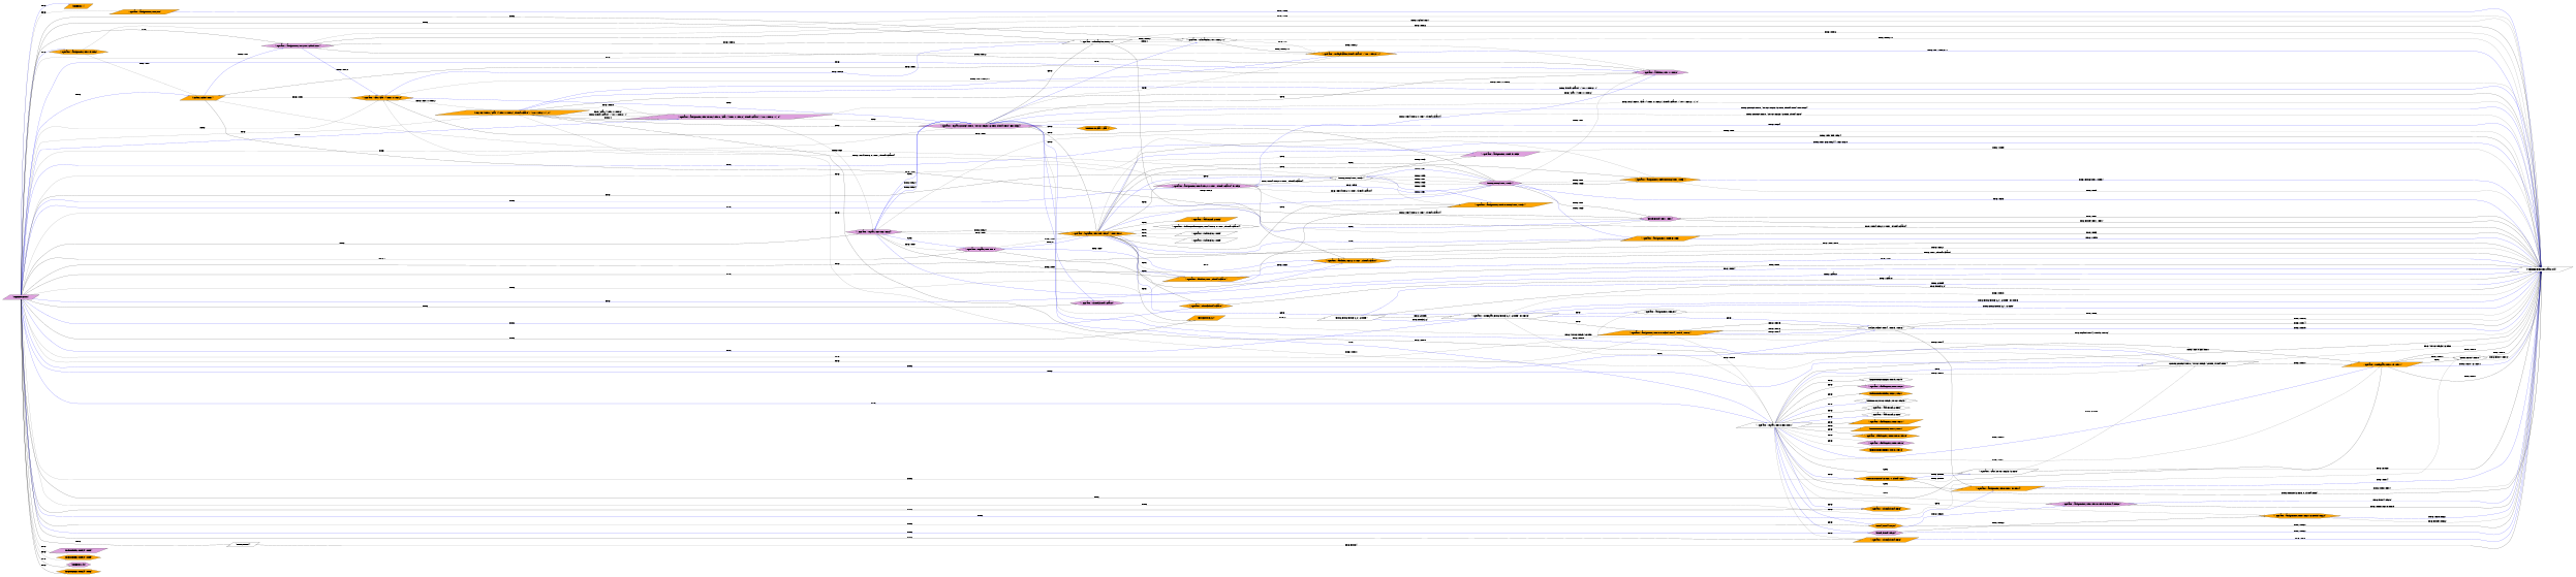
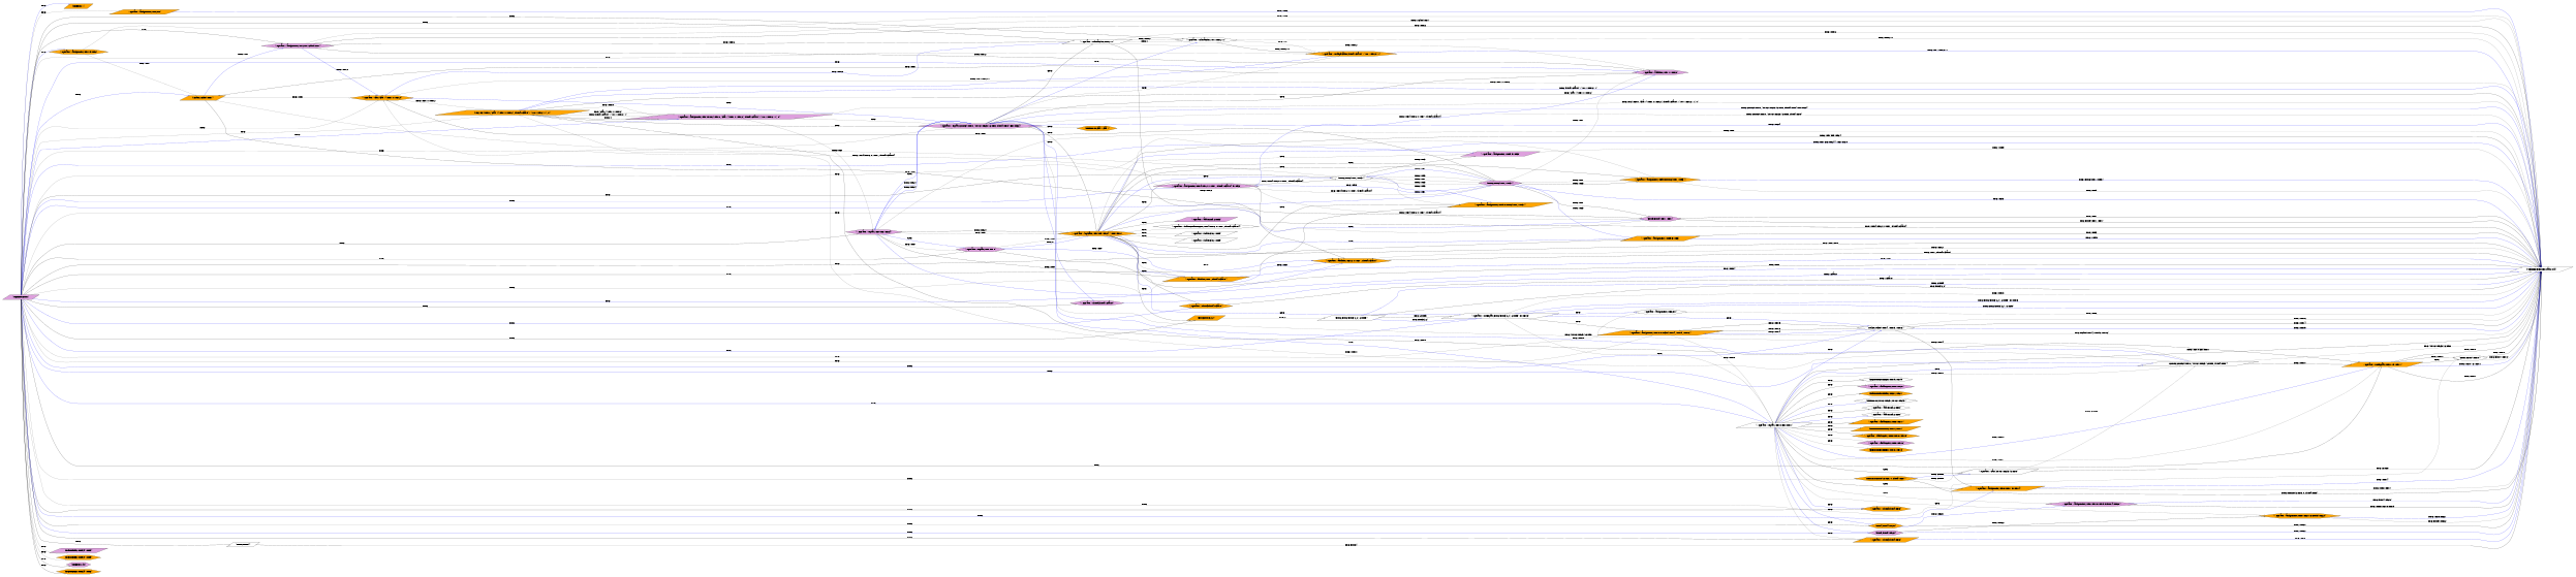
  digraph {
    fontname="DejaVu Serif"
    rankdir=LR
    node [fillcolor=orange fontname="DejaVu Serif" shape=hexagon style=filled]
    edge [arrowhead=odot color=black fontname="DejaVu Serif"]
    n1 [fillcolor=plum label="(METHOD,FUN1)" shape=parallelogram]
    n2 [label="(LITERAL,\"\",)" shape=parallelogram]
    n3 [label="(<operator>.assignment,VAR1 = VAR2)"]
    n4 [label="(<operator>.assignment,VAR6 = 0)" shape=parallelogram]
    n5 [fillcolor=plum label="(<operator>.assignment,VAR12 = wcslen(VAR1))"]
    n6 [label="(wcslen,wcslen(VAR1))" shape=parallelogram]
    n7 [fillcolor=white label="(<operator>.notEquals,FUN2(FUN3(2,2), &VAR5) != VAR13)" shape=parallelogram]
    n8 [label="(FUN3,FUN3(2,2))" shape=parallelogram]
    n9 [fillcolor=white label="(<operator>.assignment,VAR6 = 1)"]
    n10 [label="(<operator>.assignment,VAR10 = socket(VAR14, VAR15, VAR16))" shape=parallelogram]
    n11 [fillcolor=white label="(socket,socket(VAR14, VAR15, VAR16))"]
    n12 [fillcolor=white label="(<operator>.equals,VAR10 == VAR11)" shape=parallelogram]
    n13 [label="(memset,memset(&VAR8, 0, sizeof(VAR8)))"]
    n14 [label="(<operator>.sizeOf,sizeof(VAR8))"]
    n15 [label="(<operator>.assignment,VAR8.VAR17 = VAR14)" shape=parallelogram]
    n16 [label="(FUN4,FUN4(VAR20))"]
    n17 [fillcolor=plum label="(FUN5,FUN5(VAR22))"]
    n18 [fillcolor=plum label="(<operator>.equals,connect(VAR10, (struct VAR23*)&VAR8, sizeof(VAR8)) == VAR24)"]
    n19 [fillcolor=white label="(connect,connect(VAR10, (struct VAR23*)&VAR8, sizeof(VAR8)))" shape=parallelogram]
    n20 [label="(<operator>.sizeOf,sizeof(VAR8))" shape=parallelogram]
    n21 [fillcolor=plum label="(<operator>.assignment,VAR7 = recv(VAR10, (char *)(VAR1 + VAR12), sizeof(wchar_t) * (100 - VAR12 - 1), 0))" shape=parallelogram]
    n22 [label="(recv,recv(VAR10, (char *)(VAR1 + VAR12), sizeof(wchar_t) * (100 - VAR12 - 1), 0))" shape=parallelogram]
    n23 [label="(<operator>.cast,(char *)(VAR1 + VAR12))"]
    n24 [fillcolor=plum label="(<operator>.addition,VAR1 + VAR12)"]
    n25 [label="(<operator>.multiplication,sizeof(wchar_t) * (100 - VAR12 - 1))"]
    n26 [fillcolor=plum label="(<operator>.sizeOf,sizeof(wchar_t))"]
    n27 [fillcolor=white label="(<operator>.subtraction,100 - VAR12 - 1)"]
    n28 [fillcolor=white label="(<operator>.subtraction,VAR12 - 1)" shape=parallelogram]
    n29 [fillcolor=plum label="(<operator>.equals,VAR7 == VAR24)"]
    n30 [fillcolor=plum label="(<operator>.equals,VAR7 == 0)"]
    n31 [fillcolor=plum label="(<operator>.assignment,VAR1[VAR12 + VAR7 / sizeof(wchar_t)] = VAR3)"]
    n32 [label="(<operator>.addition,VAR12 + VAR7 / sizeof(wchar_t))"]
    n33 [label="(<operator>.division,VAR7 / sizeof(wchar_t))" shape=parallelogram]
    n34 [label="(<operator>.sizeOf,sizeof(wchar_t))"]
    n35 [label="(<operator>.assignment,VAR9 = FUN6(VAR1, VAR3''))" shape=parallelogram]
    n36 [fillcolor=white label="(FUN6,FUN6(VAR1, VAR3''))"]
    n37 [fillcolor=plum label="(IDENTIFIER,VAR9,if (VAR9))" shape=parallelogram]
    n38 [fillcolor=plum label="(<operator>.assignment,*VAR9 = VAR3)" shape=parallelogram]
    n39 [label="(<operator>.assignment,VAR9 = FUN6(VAR1, VAR3''))"]
    n40 [fillcolor=plum label="(FUN6,FUN6(VAR1, VAR3''))"]
    n41 [label="(IDENTIFIER,VAR9,if (VAR9))"]
    n42 [label="(<operator>.assignment,*VAR9 = VAR3)" shape=parallelogram]
    n43 [fillcolor=plum label="(LITERAL,0,do)"]
    n44 [label="(<operator>.notEquals,VAR10 != VAR11)" shape=parallelogram]
    n45 [fillcolor=white label="(FUN7,FUN7(VAR10))"]
    n46 [label="(IDENTIFIER,VAR6,if (VAR6))"]
    n47 [fillcolor=white label="(FUN8,FUN8())" shape=parallelogram]
    n48 [fillcolor=plum label="(FUN9,FUN9(VAR1, VAR1))"]
    n49 [fillcolor=white label="(METHOD_RETURN,static void)" shape=parallelogram]
    n50 [fillcolor=white label="(FUN2,FUN2(FUN3(2,2), &VAR5))" shape=parallelogram]
    n51 [fillcolor=plum label="(<operator>.assignment,VAR8.VAR18.VAR19 = FUN4(VAR20))"]
    n52 [label="(<operator>.assignment,VAR8.VAR21 = FUN5(VAR22))"]
    n53 [fillcolor=white label="(<operator>.cast,(struct VAR23*)&VAR8)" shape=parallelogram]
    n54 [fillcolor=white label="(<operator>.addressOf,&VAR8)"]
    n55 [label="(<operator>.fieldAccess,VAR8.VAR17)" shape=parallelogram]
    n56 [label="(FIELD_IDENTIFIER,VAR17,VAR17)" shape=parallelogram]
    n57 [label="(<operator>.fieldAccess,VAR8.VAR18.VAR19)"]
    n58 [fillcolor=plum label="(<operator>.fieldAccess,VAR8.VAR18)"]
    n59 [label="(FIELD_IDENTIFIER,VAR18,VAR18)"]
    n60 [fillcolor=white label="(FIELD_IDENTIFIER,VAR19,VAR19)"]
    n61 [fillcolor=plum label="(<operator>.fieldAccess,VAR8.VAR21)"]
    n62 [label="(FIELD_IDENTIFIER,VAR21,VAR21)"]
    n63 [fillcolor=white label="(UNKNOWN,struct VAR23*,struct VAR23*)"]
    n64 [fillcolor=white label="(<operator>.addressOf,&VAR8)"]
    n65 [label="(<operator>.logicalOr,VAR7 == VAR24 || VAR7 == 0)"]
    n66 [label="(UNKNOWN,char *,char *)"]
-   n67 [label="(<operator>.addressOf,&VAR5)" shape=parallelogram]
+   n67 [fillcolor=plum label="(<operator>.addressOf,&VAR5)" shape=parallelogram]
    n68 [fillcolor=white label="(<operator>.indirectIndexAccess,VAR1[VAR12 + VAR7 / sizeof(wchar_t)])"]
    n69 [fillcolor=white label="(<operator>.indirection,*VAR9)" shape=parallelogram]
    n70 [fillcolor=white label="(<operator>.indirection,*VAR9)" shape=parallelogram]
    n1 -> n2 [arrowhead=onormal color=blue label="DDG: "]
    n1 -> n3 [color=blue label="DDG: "]
    n1 -> n4 [color=gray40 label="DDG: "]
    n1 -> n5 [arrowhead=onormal label="DDG: "]
    n1 -> n6 [arrowhead=onormal color=blue label="DDG: "]
    n1 -> n7 [color=blue label="DDG: "]
    n1 -> n8 [arrowhead=onormal label="DDG: "]
    n1 -> n9 [arrowhead=onormal color=gray40 label="DDG: "]
    n1 -> n10 [arrowhead=onormal color=gray40 label="DDG: "]
    n1 -> n11 [arrowhead=onormal color=blue label="DDG: "]
    n1 -> n12 [arrowhead=onormal color=blue label="DDG: "]
    n1 -> n13 [arrowhead=onormal color=gray40 label="DDG: "]
    n1 -> n14 [arrowhead=onormal label="DDG: "]
    n1 -> n15 [arrowhead=onormal color=blue label="DDG: "]
    n1 -> n16 [label="DDG: "]
    n1 -> n17 [arrowhead=onormal color=blue label="DDG: "]
    n1 -> n18 [arrowhead=onormal color=gray40 label="DDG: "]
    n1 -> n19 [color=blue label="DDG: "]
    n1 -> n20 [arrowhead=onormal label="DDG: "]
    n1 -> n21 [arrowhead=onormal color=blue label="DDG: "]
    n1 -> n22 [arrowhead=onormal color=gray40 label="DDG: "]
    n1 -> n23 [color=gray40 label="DDG: "]
    n1 -> n24 [arrowhead=onormal color=blue label="DDG: "]
    n1 -> n25 [color=gray40 label="DDG: "]
    n1 -> n26 [arrowhead=onormal label="DDG: "]
    n1 -> n27 [arrowhead=onormal label="DDG: "]
    n1 -> n28 [arrowhead=onormal label="DDG: "]
    n1 -> n29 [label="DDG: "]
-   n1 -> n30 [label="DDG: 1"]
+   n1 -> n30 [label="DDG: "]
    n1 -> n31 [color=blue label="DDG: "]
    n1 -> n32 [arrowhead=onormal color=blue label="DDG: "]
    n1 -> n33 [color=gray40 label="DDG: "]
    n1 -> n34 [arrowhead=onormal color=blue label="DDG: "]
    n1 -> n35 [label="DDG: "]
    n1 -> n36 [arrowhead=onormal label="DDG: "]
    n1 -> n37 [arrowhead=onormal color=gray40 label="DDG: "]
    n1 -> n38 [color=blue label="DDG: "]
    n1 -> n39 [color=gray40 label="DDG: "]
    n1 -> n40 [color=blue label="DDG: "]
    n1 -> n41 [arrowhead=onormal color=gray40 label="DDG: "]
    n1 -> n42 [arrowhead=onormal label="DDG: "]
    n1 -> n43 [arrowhead=onormal label="DDG: "]
-   n44 -> n1 [label="DDG: "]
+   n1 -> n44 [label="DDG: "]
    n1 -> n45 [arrowhead=onormal color=gray40 label="DDG: "]
    n1 -> n46 [label="DDG: "]
    n1 -> n47 [label="DDG: "]
    n1 -> n48 [color=gray40 label="DDG: "]
    n3 -> n6 [color=gray40 label="DDG: VAR1"]
    n3 -> n49 [color=gray40 label="DDG: VAR2"]
    n4 -> n49 [color=blue label="DDG: VAR6"]
    n5 -> n23 [color=blue label="DDG: VAR12"]
    n5 -> n24 [label="DDG: VAR12"]
    n5 -> n28 [arrowhead=onormal label="DDG: VAR12"]
    n5 -> n49 [arrowhead=onormal color=gray40 label="DDG: wcslen(VAR1)"]
    n5 -> n49 [arrowhead=onormal label="DDG: VAR12"]
    n6 -> n5 [arrowhead=onormal color=blue label="DDG: VAR1"]
    n6 -> n23 [arrowhead=onormal color=gray40 label="DDG: VAR1"]
    n6 -> n36 [color=gray40 label="DDG: VAR1"]
    n6 -> n48 [label="DDG: VAR1"]
    n7 -> n9 [color=blue label="CDG: "]
    n7 -> n10 [arrowhead=onormal label="CDG: "]
    n7 -> n11 [arrowhead=onormal color=blue label="CDG: "]
    n7 -> n12 [arrowhead=onormal color=gray40 label="CDG: "]
    n7 -> n49 [color=blue label="DDG: FUN2(FUN3(2,2), &VAR5)"]
    n7 -> n49 [arrowhead=onormal color=gray40 label="DDG: VAR13"]
    n7 -> n49 [arrowhead=onormal color=blue label="DDG: FUN2(FUN3(2,2), &VAR5) != VAR13"]
    n8 -> n50 [arrowhead=onormal label="DDG: 2"]
    n9 -> n49 [color=gray40 label="DDG: VAR6"]
    n10 -> n12 [arrowhead=onormal color=gray40 label="DDG: VAR10"]
    n10 -> n49 [color=gray40 label="DDG: socket(VAR14, VAR15, VAR16)"]
    n11 -> n10 [arrowhead=onormal color=blue label="DDG: VAR14"]
    n11 -> n10 [label="DDG: VAR15"]
    n11 -> n10 [arrowhead=onormal label="DDG: VAR16"]
    n11 -> n15 [label="DDG: VAR14"]
    n11 -> n49 [arrowhead=onormal label="DDG: VAR14"]
    n11 -> n49 [arrowhead=onormal color=blue label="DDG: VAR15"]
    n11 -> n49 [color=gray40 label="DDG: VAR16"]
-   n12 -> n13 [arrowhead=onormal color=blue label="CDG: "]
+   n12 -> n11 [arrowhead=onormal color=blue label="CDG: "]
    n12 -> n14 [color=blue label="CDG: "]
    n12 -> n15 [label="CDG: "]
    n12 -> n16 [color=blue label="CDG: "]
    n12 -> n17 [color=blue label="CDG: "]
    n12 -> n18 [arrowhead=onormal color=blue label="CDG: "]
    n12 -> n19 [arrowhead=onormal color=gray40 label="DDG: VAR10"]
    n12 -> n19 [color=blue label="CDG: "]
    n12 -> n20 [color=gray40 label="CDG: "]
    n12 -> n44 [arrowhead=onormal color=blue label="DDG: VAR10"]
    n12 -> n44 [color=gray40 label="DDG: VAR11"]
    n12 -> n49 [arrowhead=onormal label="DDG: VAR10 == VAR11"]
    n12 -> n51 [color=gray40 label="CDG: "]
    n12 -> n52 [color=gray40 label="CDG: "]
    n12 -> n53 [arrowhead=onormal label="CDG: "]
    n12 -> n54 [color=blue label="CDG: "]
    n12 -> n55 [arrowhead=onormal label="CDG: "]
    n12 -> n56 [label="CDG: "]
    n12 -> n57 [label="CDG: "]
    n12 -> n58 [color=gray40 label="CDG: "]
    n12 -> n59 [color=gray40 label="CDG: "]
    n12 -> n60 [label="CDG: "]
    n12 -> n61 [label="CDG: "]
    n12 -> n62 [arrowhead=onormal label="CDG: "]
    n12 -> n63 [color=blue label="CDG: "]
    n12 -> n64 [arrowhead=onormal label="CDG: "]
    n13 -> n49 [label="DDG: memset(&VAR8, 0, sizeof(VAR8))"]
    n13 -> n53 [arrowhead=onormal color=blue label="DDG: &VAR8"]
    n15 -> n49 [arrowhead=onormal color=gray40 label="DDG: VAR8.VAR17"]
    n15 -> n49 [arrowhead=onormal color=blue label="DDG: VAR14"]
    n16 -> n49 [arrowhead=onormal label="DDG: VAR20"]
    n16 -> n51 [color=blue label="DDG: VAR20"]
    n17 -> n49 [arrowhead=onormal color=blue label="DDG: VAR22"]
    n17 -> n52 [label="DDG: VAR22"]
    n18 -> n21 [color=gray40 label="CDG: "]
    n18 -> n22 [arrowhead=onormal label="CDG: "]
    n18 -> n23 [color=blue label="CDG: "]
    n18 -> n24 [label="CDG: "]
    n18 -> n25 [color=gray40 label="CDG: "]
    n18 -> n26 [arrowhead=onormal color=blue label="CDG: "]
    n18 -> n27 [arrowhead=onormal color=blue label="CDG: "]
    n18 -> n28 [label="CDG: "]
    n18 -> n29 [color=blue label="DDG: VAR24"]
    n18 -> n29 [arrowhead=onormal color=blue label="CDG: "]
    n18 -> n49 [color=blue label="DDG: VAR24"]
    n18 -> n49 [arrowhead=onormal color=blue label="DDG: connect(VAR10, (struct VAR23*)&VAR8, sizeof(VAR8)) == VAR24"]
    n18 -> n49 [color=gray40 label="DDG: connect(VAR10, (struct VAR23*)&VAR8, sizeof(VAR8))"]
    n18 -> n65 [label="CDG: "]
    n18 -> n66 [arrowhead=onormal color=gray40 label="CDG: "]
    n19 -> n18 [color=blue label="DDG: VAR10"]
    n19 -> n18 [arrowhead=onormal color=gray40 label="DDG: (struct VAR23*)&VAR8"]
    n19 -> n22 [arrowhead=onormal color=gray40 label="DDG: VAR10"]
    n19 -> n44 [label="DDG: VAR10"]
    n19 -> n49 [color=gray40 label="DDG: (struct VAR23*)&VAR8"]
    n20 -> n49 [arrowhead=onormal color=blue label="DDG: VAR8"]
    n21 -> n29 [arrowhead=onormal color=gray40 label="DDG: VAR7"]
    n21 -> n49 [color=gray40 label="DDG: recv(VAR10, (char *)(VAR1 + VAR12), sizeof(wchar_t) * (100 - VAR12 - 1), 0)"]
    n22 -> n21 [color=gray40 label="DDG: VAR10"]
    n22 -> n21 [arrowhead=onormal color=gray40 label="DDG: (char *)(VAR1 + VAR12)"]
    n22 -> n21 [color=gray40 label="DDG: sizeof(wchar_t) * (100 - VAR12 - 1)"]
    n22 -> n21 [label="DDG: 0"]
    n22 -> n44 [arrowhead=onormal label="DDG: VAR10"]
    n22 -> n49 [color=blue label="DDG: sizeof(wchar_t) * (100 - VAR12 - 1)"]
    n22 -> n49 [label="DDG: (char *)(VAR1 + VAR12)"]
    n23 -> n22 [arrowhead=onormal color=gray40 label="DDG: VAR1 + VAR12"]
    n23 -> n49 [color=gray40 label="DDG: VAR1 + VAR12"]
    n24 -> n6 [arrowhead=onormal label="DDG: VAR1"]
    n25 -> n22 [color=blue label="DDG: 100 - VAR12 - 1"]
    n25 -> n49 [color=blue label="DDG: 100 - VAR12 - 1"]
    n26 -> n49 [arrowhead=onormal color=blue label="DDG: wchar_t"]
    n27 -> n25 [arrowhead=onormal color=gray40 label="DDG: 100"]
    n27 -> n25 [arrowhead=onormal label="DDG: VAR12 - 1"]
    n27 -> n49 [arrowhead=onormal color=gray40 label="DDG: VAR12 - 1"]
    n28 -> n23 [color=blue label="DDG: VAR12"]
    n28 -> n24 [arrowhead=onormal color=gray40 label="DDG: VAR12"]
    n28 -> n27 [arrowhead=onormal color=gray40 label="DDG: VAR12"]
    n28 -> n27 [arrowhead=onormal color=gray40 label="DDG: 1"]
    n28 -> n32 [arrowhead=onormal label="DDG: VAR12"]
    n28 -> n49 [color=gray40 label="DDG: VAR12"]
    n29 -> n18 [arrowhead=onormal color=blue label="DDG: VAR24"]
    n29 -> n30 [arrowhead=onormal color=gray40 label="DDG: VAR7"]
    n29 -> n30 [color=blue label="CDG: "]
    n29 -> n33 [label="DDG: VAR7"]
    n29 -> n49 [arrowhead=onormal color=gray40 label="DDG: VAR7"]
    n29 -> n49 [arrowhead=onormal color=blue label="DDG: VAR24"]
    n29 -> n65 [color=gray40 label="DDG: VAR7"]
    n29 -> n65 [label="DDG: VAR24"]
    n30 -> n33 [color=blue label="DDG: VAR7"]
    n30 -> n49 [arrowhead=onormal label="DDG: VAR7"]
    n30 -> n65 [color=gray40 label="DDG: VAR7"]
    n30 -> n65 [arrowhead=onormal color=blue label="DDG: 0"]
    n31 -> n23 [arrowhead=onormal color=gray40 label="DDG: VAR1[VAR12 + VAR7 / sizeof(wchar_t)]"]
    n31 -> n24 [color=blue label="DDG: VAR1[VAR12 + VAR7 / sizeof(wchar_t)]"]
    n31 -> n36 [label="DDG: VAR1[VAR12 + VAR7 / sizeof(wchar_t)]"]
    n31 -> n40 [arrowhead=onormal color=gray40 label="DDG: VAR1[VAR12 + VAR7 / sizeof(wchar_t)]"]
    n31 -> n48 [color=gray40 label="DDG: VAR1[VAR12 + VAR7 / sizeof(wchar_t)]"]
    n31 -> n49 [label="DDG: VAR1[VAR12 + VAR7 / sizeof(wchar_t)]"]
    n32 -> n49 [arrowhead=onormal color=gray40 label="DDG: VAR12"]
    n32 -> n49 [arrowhead=onormal label="DDG: VAR7 / sizeof(wchar_t)"]
    n33 -> n32 [arrowhead=onormal color=blue label="DDG: VAR7"]
    n33 -> n49 [color=blue label="DDG: VAR7"]
    n34 -> n49 [arrowhead=onormal label="DDG: wchar_t"]
    n36 -> n35 [arrowhead=onormal color=gray40 label="DDG: VAR1"]
    n36 -> n35 [arrowhead=onormal color=blue label="DDG: VAR3"]
    n36 -> n38 [arrowhead=onormal label="DDG: VAR3"]
    n36 -> n40 [arrowhead=onormal color=gray40 label="DDG: VAR1"]
    n36 -> n40 [color=gray40 label="DDG: VAR3"]
    n38 -> n49 [arrowhead=onormal color=gray40 label="DDG: *VAR9"]
    n39 -> n49 [arrowhead=onormal color=gray40 label="DDG: VAR9"]
    n39 -> n49 [arrowhead=onormal color=blue label="DDG: FUN6(VAR1, VAR3'')"]
    n40 -> n23 [label="DDG: VAR1"]
    n40 -> n24 [arrowhead=onormal color=gray40 label="DDG: VAR1"]
    n40 -> n31 [arrowhead=onormal color=blue label="DDG: VAR3"]
    n40 -> n36 [arrowhead=onormal color=blue label="DDG: VAR1"]
    n40 -> n36 [color=gray40 label="DDG: VAR3"]
    n40 -> n39 [color=gray40 label="DDG: VAR1"]
    n40 -> n39 [arrowhead=onormal label="DDG: VAR3"]
    n40 -> n42 [color=blue label="DDG: VAR3"]
    n40 -> n48 [label="DDG: VAR1"]
    n40 -> n49 [color=blue label="DDG: VAR3"]
    n42 -> n49 [label="DDG: VAR3"]
    n42 -> n49 [color=blue label="DDG: *VAR9"]
    n44 -> n45 [label="DDG: VAR10"]
    n44 -> n45 [arrowhead=onormal label="CDG: "]
    n44 -> n49 [color=blue label="DDG: VAR10 != VAR11"]
    n44 -> n49 [label="DDG: VAR11"]
    n44 -> n49 [label="DDG: VAR10"]
    n45 -> n49 [color=gray40 label="DDG: FUN7(VAR10)"]
    n45 -> n49 [label="DDG: VAR10"]
    n47 -> n49 [label="DDG: FUN8()"]
    n48 -> n49 [arrowhead=onormal label="DDG: FUN9(VAR1, VAR1)"]
    n48 -> n49 [arrowhead=onormal label="DDG: VAR1"]
    n50 -> n7 [color=blue label="DDG: FUN3(2,2)"]
    n50 -> n7 [arrowhead=onormal label="DDG: &VAR5"]
    n50 -> n49 [color=blue label="DDG: &VAR5"]
    n50 -> n49 [label="DDG: FUN3(2,2)"]
    n51 -> n49 [color=blue label="DDG: FUN4(VAR20)"]
    n51 -> n49 [label="DDG: VAR8.VAR18.VAR19"]
    n52 -> n49 [color=gray40 label="DDG: FUN5(VAR22)"]
    n52 -> n49 [color=blue label="DDG: VAR8.VAR21"]
    n53 -> n13 [arrowhead=onormal color=gray40 label="DDG: &VAR8"]
    n53 -> n19 [arrowhead=onormal color=gray40 label="DDG: &VAR8"]
    n53 -> n49 [label="DDG: &VAR8"]
    n65 -> n7 [color=blue label="CDG: "]
    n65 -> n8 [arrowhead=onormal label="CDG: "]
    n65 -> n31 [label="CDG: "]
    n65 -> n32 [arrowhead=onormal color=blue label="CDG: "]
    n65 -> n33 [color=gray40 label="CDG: "]
    n65 -> n34 [label="CDG: "]
    n65 -> n35 [arrowhead=onormal label="CDG: "]
    n65 -> n36 [arrowhead=onormal color=blue label="CDG: "]
    n65 -> n38 [color=gray40 label="CDG: "]
    n65 -> n39 [label="CDG: "]
    n65 -> n40 [label="CDG: "]
    n65 -> n42 [arrowhead=onormal color=blue label="CDG: "]
    n65 -> n48 [color=blue label="CDG: "]
    n65 -> n49 [color=blue label="DDG: VAR7 == VAR24 || VAR7 == 0"]
    n65 -> n49 [arrowhead=onormal label="DDG: VAR7 == 0"]
    n65 -> n49 [arrowhead=onormal label="DDG: VAR7 == VAR24"]
    n65 -> n67 [label="CDG: "]
    n65 -> n68 [color=gray40 label="CDG: "]
    n65 -> n69 [arrowhead=onormal color=gray40 label="CDG: "]
    n65 -> n70 [arrowhead=onormal color=gray40 label="CDG: "]
  }
